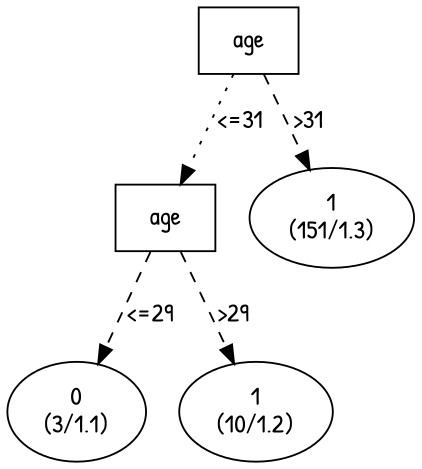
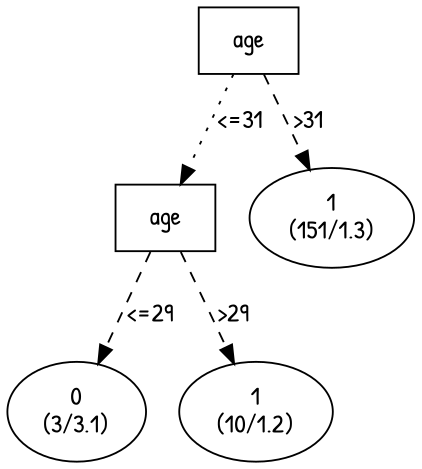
  digraph {
    fontname="Patrick Hand"
    node [shape=ellipse fontname="Patrick Hand"]
    edge [style=dashed fontname="Patrick Hand"]
    n1 [label="age\n" shape=box]
    n2 [label="age\n" shape=box]
    n3 [label="1\n(151/1.3)"]
-   n4 [label="0\n(3/1.1)"]
+   n4 [label="0\n(3/3.1)"]
    n5 [label="1\n(10/1.2)"]
    n1 -> n2 [label="<=31" style=dotted]
    n1 -> n3 [label=">31"]
    n2 -> n4 [label="<=29"]
    n2 -> n5 [label=">29"]
  }
